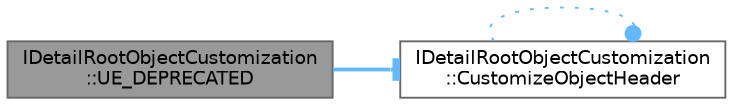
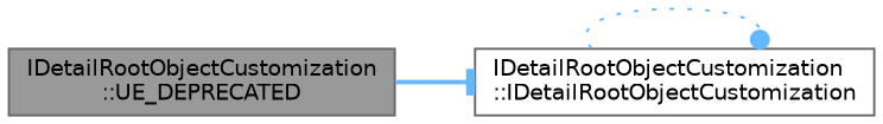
  digraph {
    rankdir=LR
    node [fontname=Helvetica fontsize=10 shape=box style=filled]
    edge [color=steelblue1 fontname=Helvetica fontsize=10 labelfontname=Helvetica labelfontsize=10]
    n1 [color=gray40 fillcolor=grey60 fontcolor=black height=0.2 label="IDetailRootObjectCustomization\l::UE_DEPRECATED" width=0.4]
-   n2 [color=grey40 fillcolor=white height=0.2 label="IDetailRootObjectCustomization\l::CustomizeObjectHeader" width=0.4]
+   n2 [color=grey40 fillcolor=white height=0.2 label="IDetailRootObjectCustomization\l::IDetailRootObjectCustomization" width=0.4]
    n1 -> n2 [style=bold arrowhead=tee]
    n2 -> n2 [style=dotted arrowhead=dot]
  }
